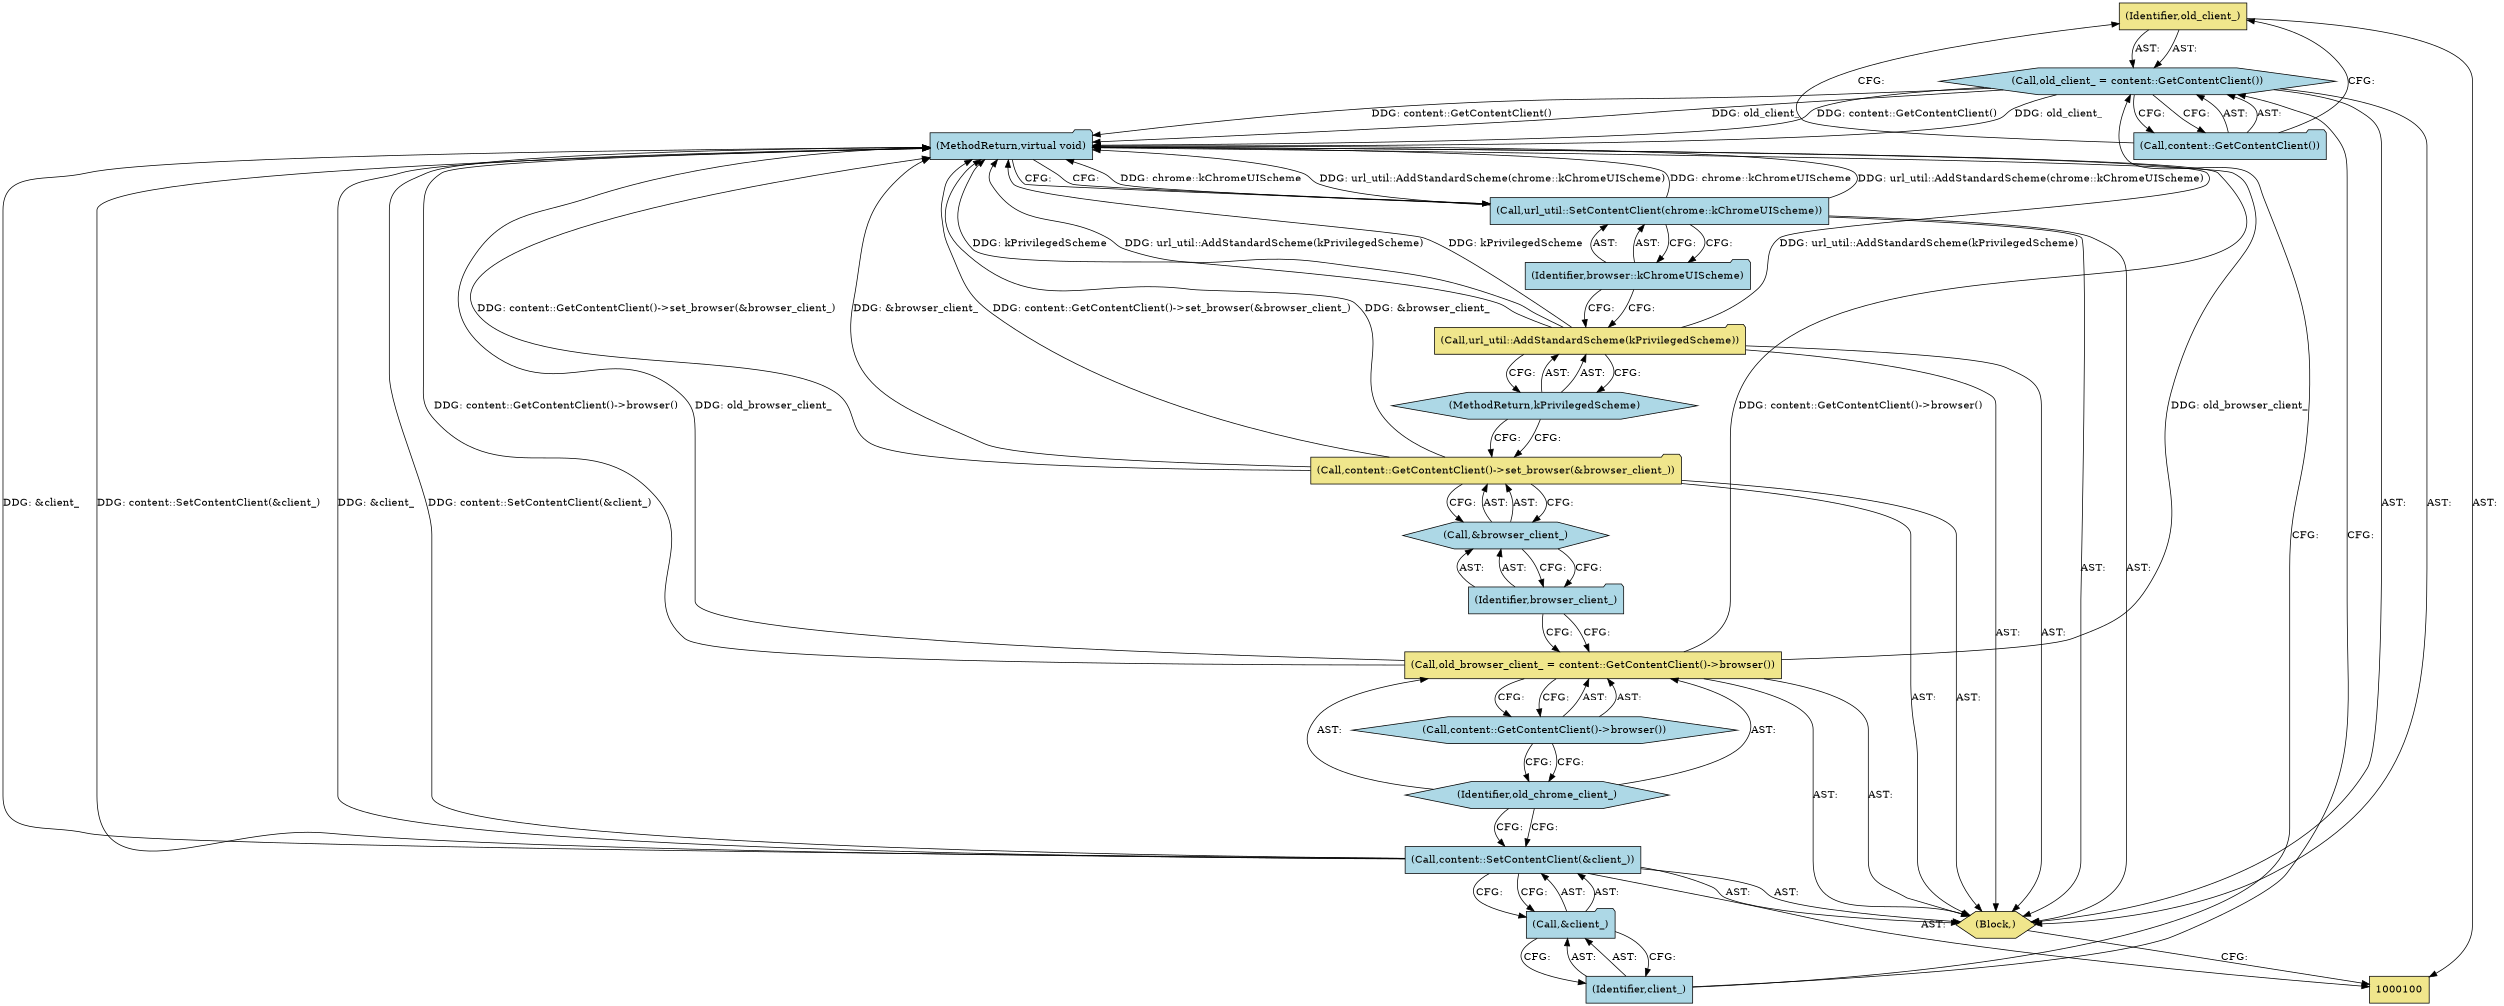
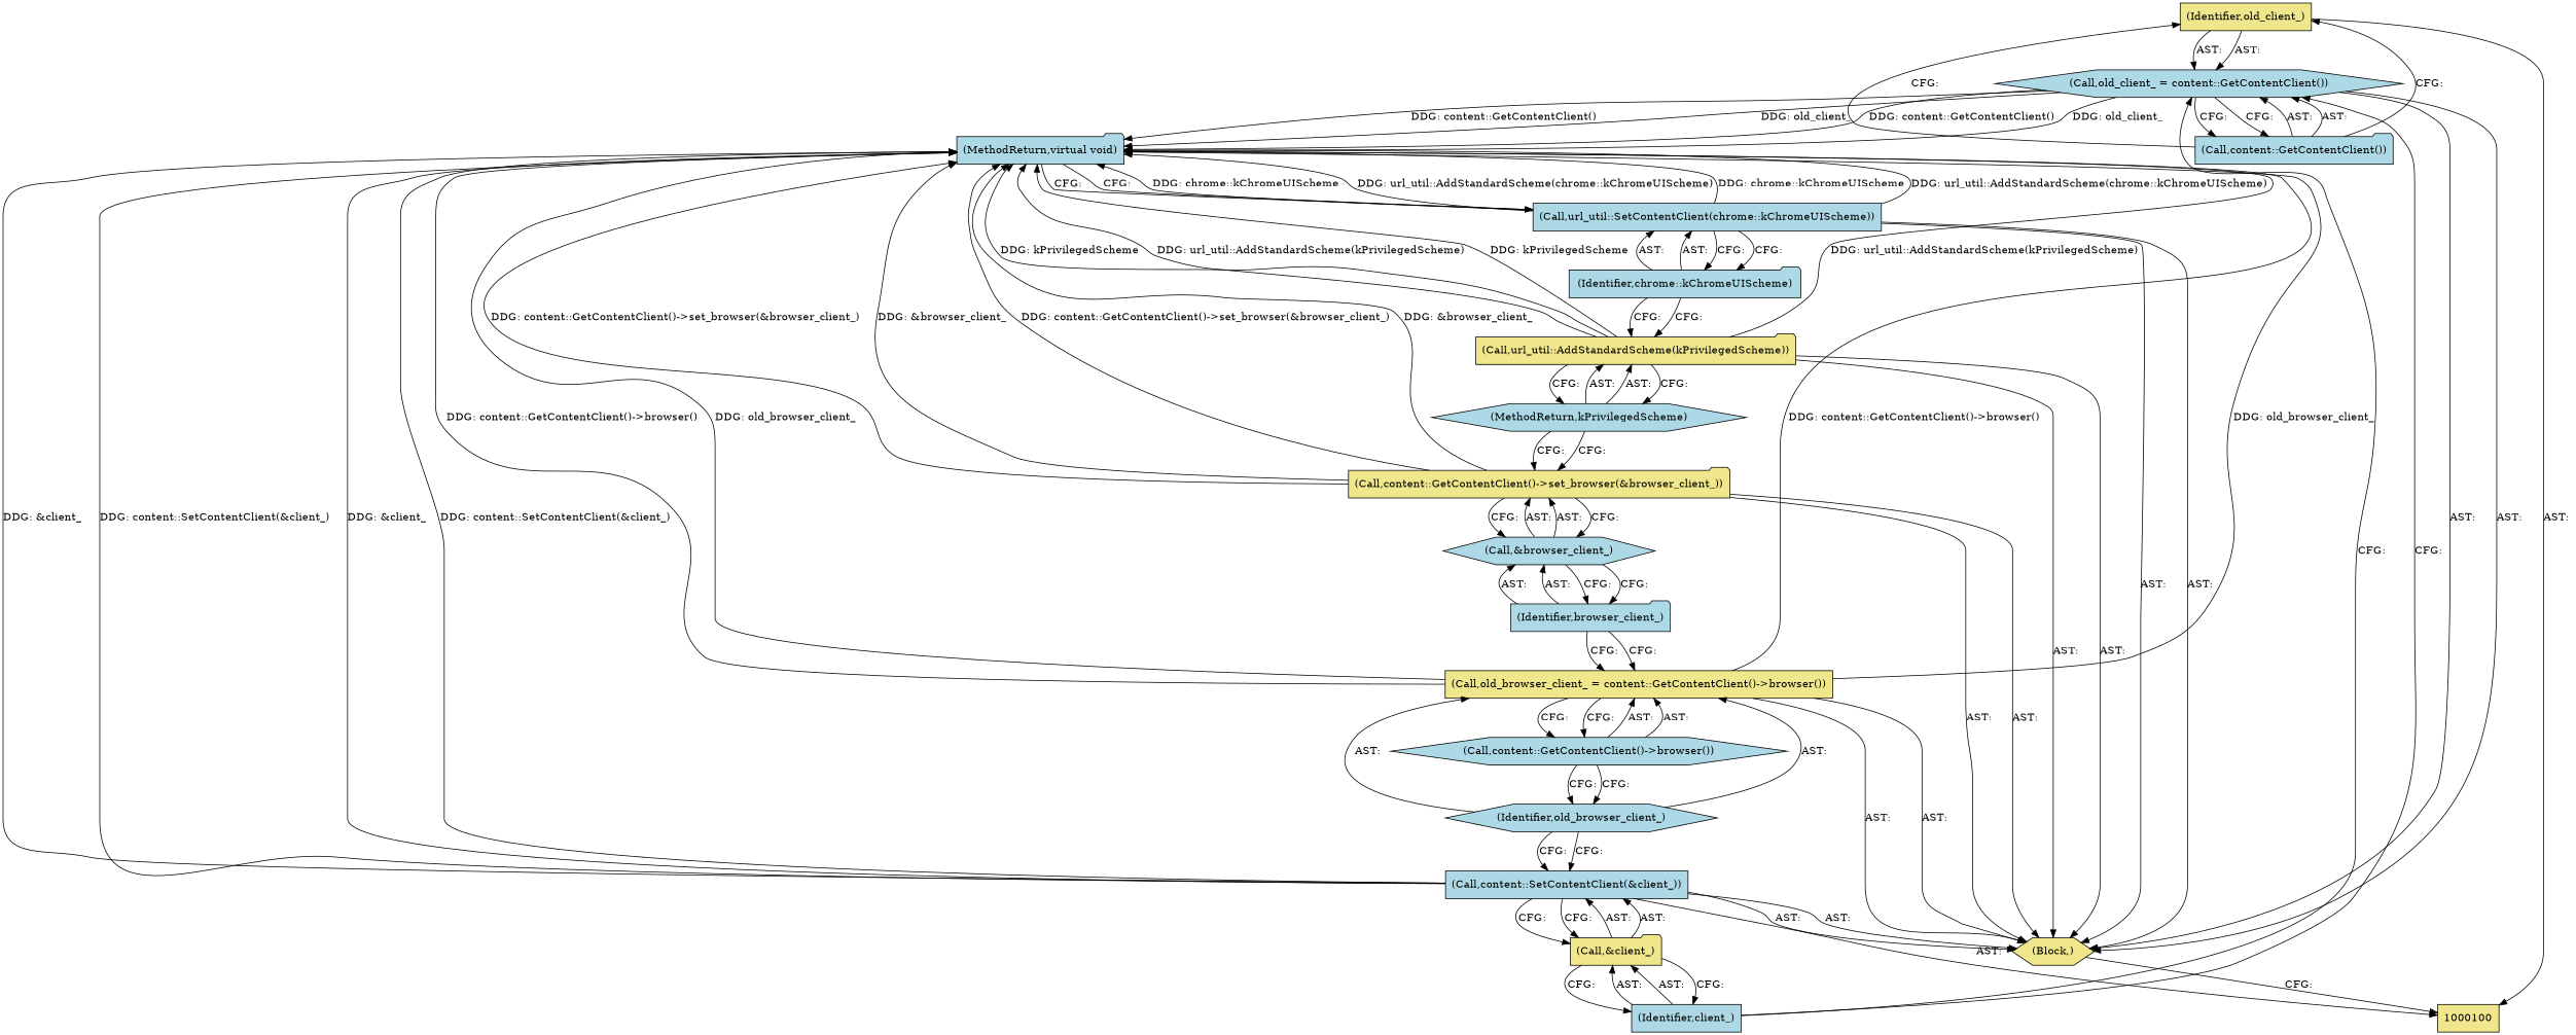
  digraph {
    node [fillcolor=lightblue shape=folder style=filled]
    n1 [fillcolor=khaki label="(Block,)" shape=hexagon]
    1000100 [fillcolor=khaki shape=box]
    n3 [label="(MethodReturn,virtual void)"]
    n4 [label="(Call,url_util::SetContentClient(chrome::kChromeUIScheme))" shape=box]
-   n5 [label="(Identifier,browser::kChromeUIScheme)"]
+   n5 [label="(Identifier,chrome::kChromeUIScheme)"]
    n6 [label="(Call,content::GetContentClient())"]
    n7 [label="(Call,old_client_ = content::GetContentClient())" shape=hexagon]
    n8 [fillcolor=khaki label="(Identifier,old_client_)" shape=box]
-   n9 [label="(Call,&client_)"]
+   n9 [fillcolor=khaki label="(Call,&client_)"]
    n10 [label="(Identifier,client_)" shape=box]
    n11 [label="(Call,content::SetContentClient(&client_))" shape=box]
    n12 [label="(Call,content::GetContentClient()->browser())" shape=hexagon]
    n13 [fillcolor=khaki label="(Call,old_browser_client_ = content::GetContentClient()->browser())" shape=box]
-   n14 [label="(Identifier,old_chrome_client_)" shape=hexagon]
+   n14 [label="(Identifier,old_browser_client_)" shape=hexagon]
    n15 [label="(Call,&browser_client_)" shape=hexagon]
    n16 [label="(Identifier,browser_client_)"]
    n17 [fillcolor=khaki label="(Call,content::GetContentClient()->set_browser(&browser_client_))"]
    n18 [label="(MethodReturn,kPrivilegedScheme)" shape=hexagon]
    n19 [fillcolor=khaki label="(Call,url_util::AddStandardScheme(kPrivilegedScheme))"]
    n1 -> 1000100 [label="CFG: "]
    n3 -> n4 [label="CFG: "]
    n3 -> n4 [label="CFG: "]
    n4 -> n1 [label="AST: "]
    n4 -> n1 [label="AST: "]
    n4 -> n3 [label="DDG: chrome::kChromeUIScheme"]
    n4 -> n3 [label="DDG: url_util::AddStandardScheme(chrome::kChromeUIScheme)"]
    n4 -> n3 [label="DDG: chrome::kChromeUIScheme"]
    n4 -> n3 [label="DDG: url_util::AddStandardScheme(chrome::kChromeUIScheme)"]
    n4 -> n5 [label="CFG: "]
    n4 -> n5 [label="CFG: "]
    n5 -> n4 [label="AST: "]
    n5 -> n4 [label="AST: "]
    n5 -> n19 [label="CFG: "]
    n5 -> n19 [label="CFG: "]
    n6 -> n7 [label="AST: "]
    n6 -> n7 [label="AST: "]
    n6 -> n8 [label="CFG: "]
    n6 -> n8 [label="CFG: "]
    n7 -> n1 [label="AST: "]
    n7 -> n1 [label="AST: "]
    n7 -> n3 [label="DDG: content::GetContentClient()"]
    n7 -> n3 [label="DDG: old_client_"]
    n7 -> n3 [label="DDG: content::GetContentClient()"]
    n7 -> n3 [label="DDG: old_client_"]
    n7 -> n6 [label="CFG: "]
    n7 -> n6 [label="CFG: "]
    n8 -> 1000100 [label="AST: "]
    n8 -> n7 [label="AST: "]
    n8 -> n7 [label="AST: "]
    n9 -> n10 [label="CFG: "]
    n9 -> n10 [label="CFG: "]
    n9 -> n11 [label="AST: "]
    n9 -> n11 [label="AST: "]
    n10 -> n7 [label="CFG: "]
    n10 -> n7 [label="CFG: "]
    n10 -> n9 [label="AST: "]
    n10 -> n9 [label="AST: "]
    n11 -> n1 [label="AST: "]
    n11 -> n1 [label="AST: "]
    n11 -> 1000100 [label="AST: "]
    n11 -> n3 [label="DDG: content::SetContentClient(&client_)"]
    n11 -> n3 [label="DDG: &client_"]
    n11 -> n3 [label="DDG: content::SetContentClient(&client_)"]
    n11 -> n3 [label="DDG: &client_"]
    n11 -> n9 [label="CFG: "]
    n11 -> n9 [label="CFG: "]
    n12 -> n13 [label="AST: "]
    n12 -> n13 [label="AST: "]
    n12 -> n14 [label="CFG: "]
    n12 -> n14 [label="CFG: "]
    n13 -> n1 [label="AST: "]
    n13 -> n1 [label="AST: "]
    n13 -> n3 [label="DDG: content::GetContentClient()->browser()"]
    n13 -> n3 [label="DDG: old_browser_client_"]
    n13 -> n3 [label="DDG: content::GetContentClient()->browser()"]
    n13 -> n3 [label="DDG: old_browser_client_"]
    n13 -> n12 [label="CFG: "]
    n13 -> n12 [label="CFG: "]
    n14 -> n11 [label="CFG: "]
    n14 -> n11 [label="CFG: "]
    n14 -> n13 [label="AST: "]
    n14 -> n13 [label="AST: "]
    n15 -> n16 [label="CFG: "]
    n15 -> n16 [label="CFG: "]
    n15 -> n17 [label="AST: "]
    n15 -> n17 [label="AST: "]
    n16 -> n13 [label="CFG: "]
    n16 -> n13 [label="CFG: "]
    n16 -> n15 [label="AST: "]
    n16 -> n15 [label="AST: "]
    n17 -> n1 [label="AST: "]
    n17 -> n1 [label="AST: "]
    n17 -> n3 [label="DDG: &browser_client_"]
    n17 -> n3 [label="DDG: content::GetContentClient()->set_browser(&browser_client_)"]
    n17 -> n3 [label="DDG: &browser_client_"]
    n17 -> n3 [label="DDG: content::GetContentClient()->set_browser(&browser_client_)"]
    n17 -> n15 [label="CFG: "]
    n17 -> n15 [label="CFG: "]
    n18 -> n17 [label="CFG: "]
    n18 -> n17 [label="CFG: "]
    n18 -> n19 [label="AST: "]
    n18 -> n19 [label="AST: "]
    n19 -> n1 [label="AST: "]
    n19 -> n1 [label="AST: "]
    n19 -> n3 [label="DDG: url_util::AddStandardScheme(kPrivilegedScheme)"]
    n19 -> n3 [label="DDG: kPrivilegedScheme"]
    n19 -> n3 [label="DDG: url_util::AddStandardScheme(kPrivilegedScheme)"]
    n19 -> n3 [label="DDG: kPrivilegedScheme"]
    n19 -> n18 [label="CFG: "]
    n19 -> n18 [label="CFG: "]
  }
